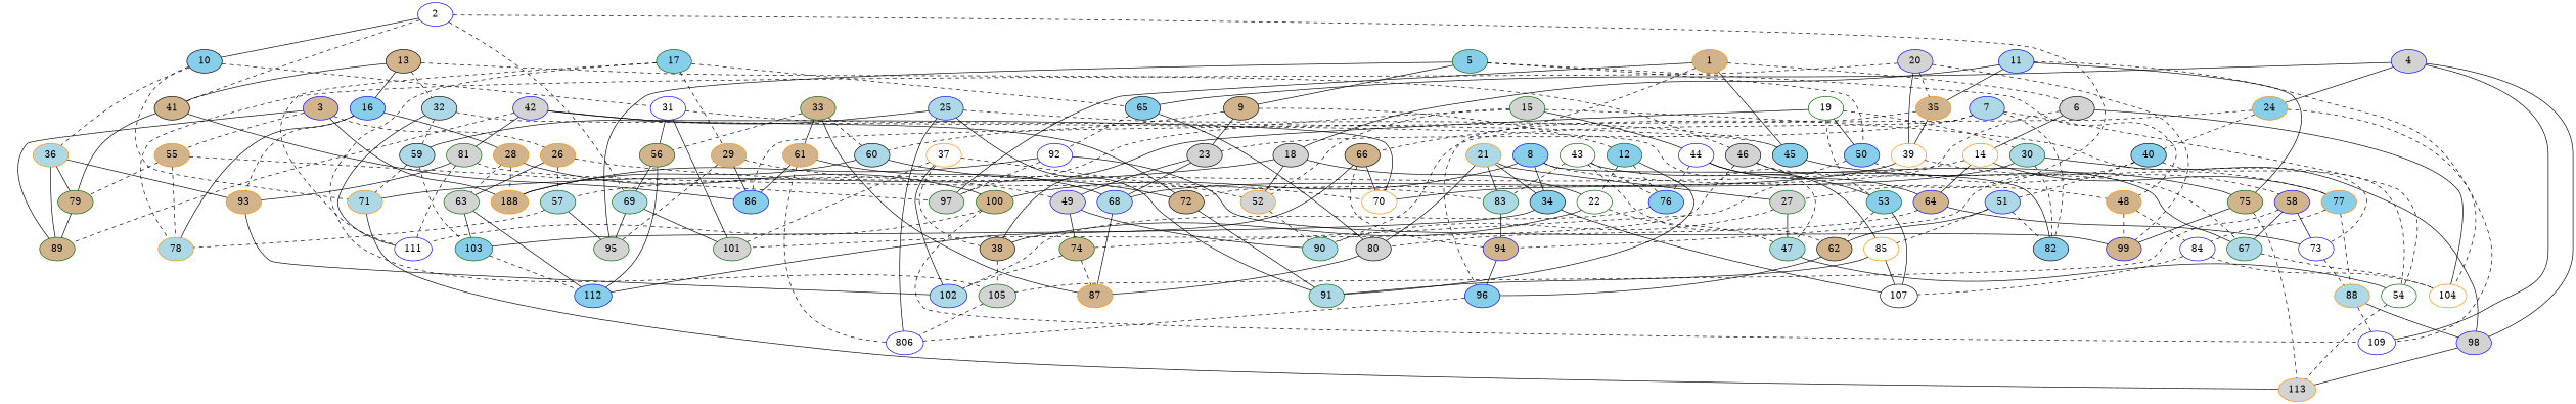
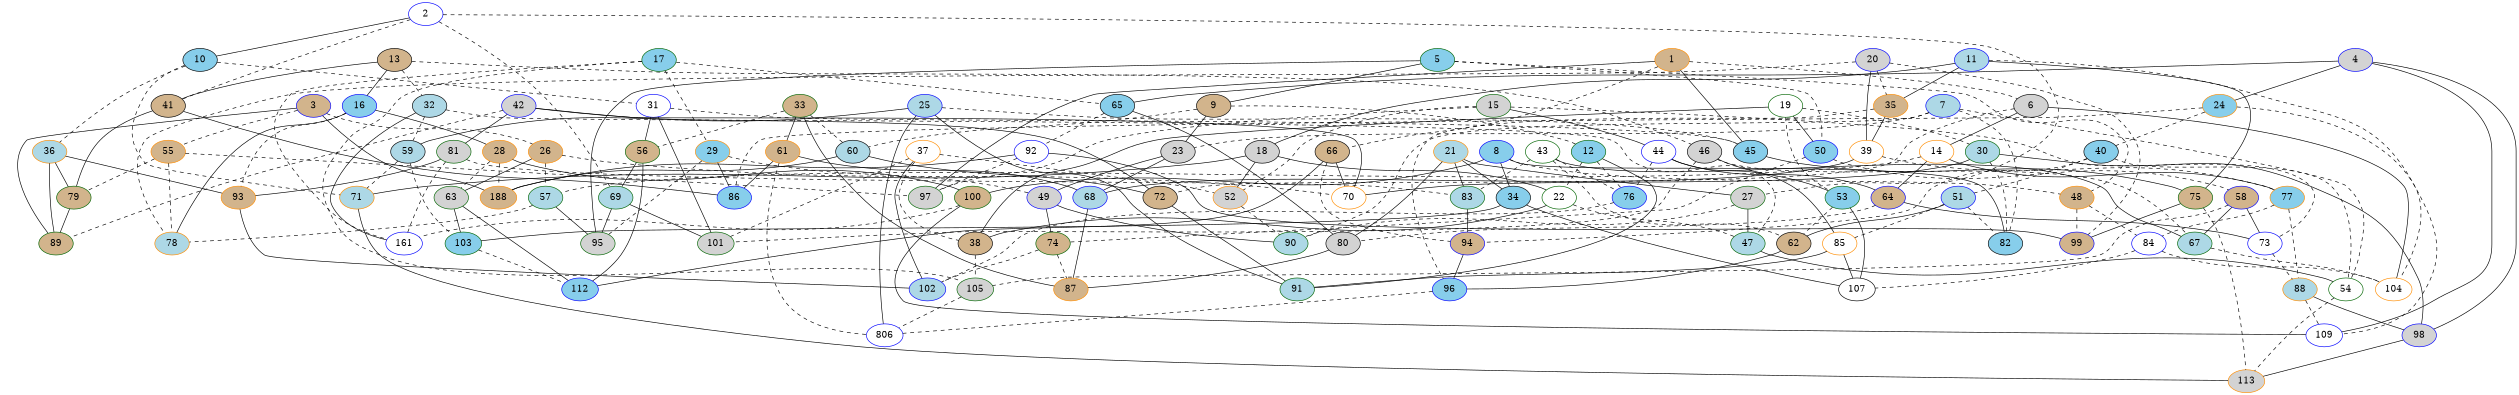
  graph {
    node [color=darkgreen fillcolor=tan style=filled]
    edge [style=dashed]
    1 [color=darkorange]
    6 [color=black fillcolor=lightgrey]
    45 [color=black fillcolor=skyblue]
    66 [color=black]
    97 [fillcolor=lightgrey]
    14 [color=darkorange fillcolor=white]
    72 [color=black]
    104 [color=darkorange fillcolor=white]
    75
    70 [color=darkorange fillcolor=white]
    94 [color=blue]
    112 [color=blue fillcolor=skyblue]
    2 [color=blue fillcolor=white]
    10 [color=black fillcolor=skyblue]
    27 [fillcolor=lightgrey]
    41 [color=black]
    69 [fillcolor=lightblue]
    31 [color=blue fillcolor=white]
    36 [color=darkorange fillcolor=lightblue]
    71 [color=darkorange fillcolor=lightblue]
    90 [fillcolor=lightblue]
    47 [fillcolor=lightblue]
    86 [color=blue fillcolor=skyblue]
    79
    95 [fillcolor=lightgrey]
    101 [fillcolor=lightgrey]
    3 [color=blue]
    26 [color=darkorange]
    55 [color=darkorange]
    89
    n31 [color=darkorange label=188]
    57 [fillcolor=lightblue]
    63 [fillcolor=lightgrey]
    78 [color=darkorange fillcolor=lightblue]
    4 [color=blue fillcolor=lightgrey]
    24 [color=darkorange fillcolor=skyblue]
    65 [color=black fillcolor=skyblue]
    98 [color=blue fillcolor=lightgrey]
    109 [color=blue fillcolor=white]
    40 [color=black fillcolor=skyblue]
    80 [color=black fillcolor=lightgrey]
    92 [color=blue fillcolor=white]
    n43 [color=darkorange fillcolor=lightgrey label=113]
    5 [fillcolor=skyblue]
    9 [color=black]
    48 [color=darkorange]
    50 [color=blue fillcolor=skyblue]
    23 [color=black fillcolor=lightgrey]
    12 [fillcolor=skyblue]
    60 [color=black fillcolor=lightblue]
    99 [color=blue]
    84 [color=blue fillcolor=white]
    74
    58 [color=blue]
    64 [color=blue]
    77 [color=darkorange fillcolor=skyblue]
    91 [fillcolor=lightblue]
    7 [color=blue fillcolor=lightblue]
    54 [fillcolor=white]
    82 [color=black fillcolor=skyblue]
    49 [color=blue fillcolor=lightgrey]
    68 [color=blue fillcolor=lightblue]
    8 [color=blue fillcolor=skyblue]
    34 [color=black fillcolor=skyblue]
    100
    103 [fillcolor=skyblue]
    107 [color=black fillcolor=white]
-   111 [color=blue fillcolor=white]
+   111 [color=blue fillcolor=white label=161]
    22 [fillcolor=white]
    76 [color=blue fillcolor=skyblue]
    56
    93 [color=darkorange]
    11 [color=blue fillcolor=lightblue]
    18 [color=black fillcolor=lightgrey]
    35 [color=darkorange]
    52 [color=darkorange fillcolor=lightgrey]
    39 [color=darkorange fillcolor=white]
    96 [color=blue fillcolor=skyblue]
    38 [color=black]
    102 [color=blue fillcolor=lightblue]
    13 [color=black]
    16 [color=blue fillcolor=skyblue]
    32 [color=black fillcolor=lightblue]
    46 [color=black fillcolor=lightgrey]
    28 [color=darkorange]
    59 [color=black fillcolor=lightblue]
    53 [fillcolor=skyblue]
    67 [fillcolor=lightblue]
    73 [color=blue fillcolor=white]
    88 [color=darkorange fillcolor=lightblue]
    15 [fillcolor=lightgrey]
    44 [color=blue fillcolor=white]
    85 [color=darkorange fillcolor=white]
    17 [fillcolor=skyblue]
-   29 [color=darkorange]
+   29 [color=darkorange fillcolor=skyblue]
    105 [fillcolor=lightgrey]
    n97 [color=blue fillcolor=white label=806]
    19 [fillcolor=white]
    30 [fillcolor=lightblue]
    62 [color=black]
    20 [color=blue fillcolor=lightgrey]
    21 [color=darkorange fillcolor=lightblue]
    83 [fillcolor=lightblue]
    87 [color=darkorange]
    51 [color=blue fillcolor=lightblue]
    25 [color=blue fillcolor=lightblue]
    33
    61 [color=darkorange]
    37 [color=darkorange fillcolor=white]
    42 [color=blue fillcolor=lightgrey]
    81 [fillcolor=lightgrey]
    43 [fillcolor=white]
    1 -- 6
    1 -- 45 [style=solid]
    1 -- 66
    1 -- 97 [style=solid]
    6 -- 14 [style=solid]
    6 -- 72
    6 -- 104 [style=solid]
    45 -- 75 [style=solid]
    66 -- 70 [style=solid]
    66 -- 94
    66 -- 112 [style=solid]
    14 -- 57
    14 -- 64 [style=solid]
    14 -- 77 [style=solid]
    72 -- 91 [style=solid]
    75 -- n43
    75 -- 99 [style=solid]
    94 -- 96 [style=solid]
    2 -- 10 [style=solid]
    2 -- 27
    2 -- 41
    2 -- 69
    10 -- 31
    10 -- 36
    10 -- 71
    27 -- 90
    27 -- 47 [style=solid]
    41 -- 86 [style=solid]
    41 -- 79 [style=solid]
    69 -- 95 [style=solid]
    69 -- 101 [style=solid]
    31 -- 45
    31 -- 101 [style=solid]
    31 -- 56 [style=solid]
    36 -- 79 [style=solid]
    36 -- 89 [style=solid]
    36 -- 93 [style=solid]
    71 -- n43 [style=solid]
    47 -- 54 [style=solid]
    79 -- 89 [style=solid]
    3 -- 26
    3 -- 55
    3 -- 89 [style=solid]
    3 -- n31 [style=solid]
    26 -- 70
    26 -- 57
    26 -- 63 [style=solid]
    55 -- 97
    55 -- 79
    55 -- 78
    57 -- 95 [style=solid]
    57 -- 78
    63 -- 112 [style=solid]
    63 -- 103 [style=solid]
    4 -- 24 [style=solid]
    4 -- 65 [style=solid]
    4 -- 98 [style=solid]
    4 -- 109 [style=solid]
    24 -- 86
    24 -- 109
    24 -- 40
    65 -- 80 [style=solid]
    65 -- 92
    98 -- n43 [style=solid]
    40 -- 94
    40 -- 54
    40 -- 51
    80 -- 87 [style=solid]
    92 -- 97
    92 -- n31 [style=solid]
    92 -- 99 [style=solid]
    5 -- 95 [style=solid]
    5 -- 9 [style=solid]
    5 -- 48
    5 -- 50
    9 -- 23 [style=solid]
    9 -- 12
    9 -- 60
    48 -- 99
    48 -- 84
    50 -- 74
    50 -- 58
    23 -- 49 [style=solid]
    23 -- 68 [style=solid]
    12 -- 91 [style=solid]
    12 -- 22
    12 -- 76
    60 -- 72 [style=solid]
    60 -- n31 [style=solid]
    84 -- 104
    84 -- 107
    74 -- 102
    74 -- 87
    58 -- 67 [style=solid]
    58 -- 73 [style=solid]
    58 -- 105
    64 -- 80
    64 -- 73 [style=solid]
    77 -- 84
    77 -- 88
    7 -- 90
    7 -- 23
    7 -- 54
    7 -- 82
    54 -- n43
    49 -- 90 [style=solid]
    49 -- 74 [style=solid]
    68 -- 87 [style=solid]
    8 -- 48
    8 -- 82 [style=solid]
    8 -- 34 [style=solid]
    8 -- 100 [style=solid]
    34 -- 103 [style=solid]
    34 -- 107 [style=solid]
-   100 -- 109
+   100 -- 109 [style=solid]
    100 -- 111
    103 -- 112
    22 -- 47
    22 -- 38 [style=solid]
    76 -- 102
    56 -- 112 [style=solid]
    56 -- 69 [style=solid]
    93 -- 102 [style=solid]
    11 -- 104
    11 -- 75 [style=solid]
    11 -- 18 [style=solid]
    11 -- 35 [style=solid]
    18 -- 71 [style=solid]
    18 -- 22 [style=solid]
    18 -- 52 [style=solid]
    35 -- 39 [style=solid]
    35 -- 96
    52 -- 90
    39 -- 77
    39 -- 68 [style=solid]
    96 -- n97
    38 -- 105
    13 -- 41 [style=solid]
    13 -- 16 [style=solid]
    13 -- 32
    13 -- 46
    16 -- 78 [style=solid]
    16 -- 93
    16 -- 28 [style=solid]
    32 -- 47
    32 -- 111 [style=solid]
    32 -- 59
    46 -- 101
    46 -- 53 [style=solid]
    46 -- 67
    28 -- n31
    28 -- 63
    28 -- 100 [style=solid]
    59 -- 71
    59 -- 103
    53 -- 107 [style=solid]
    53 -- 62
    67 -- 104
    73 -- 88
    88 -- 98 [style=solid]
    88 -- 109
    15 -- 97
    15 -- 52
    15 -- 73
    15 -- 44 [style=solid]
    44 -- 64 [style=solid]
    44 -- 76
    44 -- 85 [style=solid]
    85 -- 91 [style=solid]
    85 -- 107 [style=solid]
    17 -- 65
    17 -- 111
    17 -- 29
    17 -- 105
    29 -- 86 [style=solid]
    29 -- 95
    29 -- 49
    105 -- n97
    19 -- 50 [style=solid]
    19 -- 38 [style=solid]
    19 -- 53
    19 -- 30
    30 -- 70 [style=solid]
    30 -- 98 [style=solid]
    30 -- 82
    62 -- 96 [style=solid]
    20 -- 78
    20 -- 99
    20 -- 35
    20 -- 39 [style=solid]
    21 -- 27 [style=solid]
    21 -- 80 [style=solid]
    21 -- 34 [style=solid]
    21 -- 83 [style=solid]
    83 -- 94 [style=solid]
    51 -- 82
    51 -- 85
    51 -- 62 [style=solid]
    25 -- 45
    25 -- 91 [style=solid]
    25 -- 59 [style=solid]
    25 -- n97 [style=solid]
    33 -- 60
    33 -- 56
    33 -- 87 [style=solid]
    33 -- 61 [style=solid]
    61 -- 86 [style=solid]
    61 -- 68 [style=solid]
    61 -- n97
    37 -- 101
    37 -- 52
    37 -- 38
    37 -- 102 [style=solid]
    42 -- 72 [style=solid]
    42 -- 70 [style=solid]
    42 -- 89
    42 -- 81 [style=solid]
    81 -- 111
    81 -- 93 [style=solid]
    81 -- 83
    43 -- 76
    43 -- 67 [style=solid]
    43 -- 62
    43 -- 83
  }
